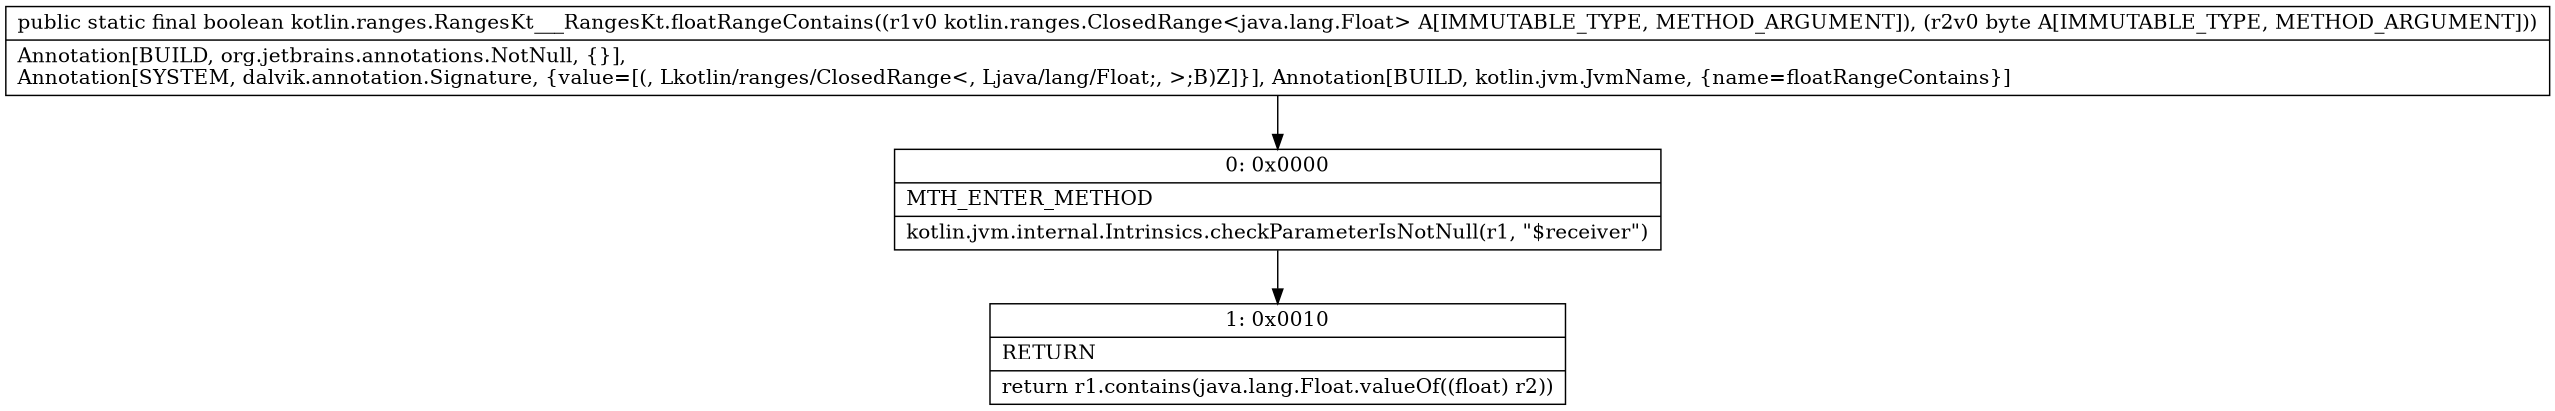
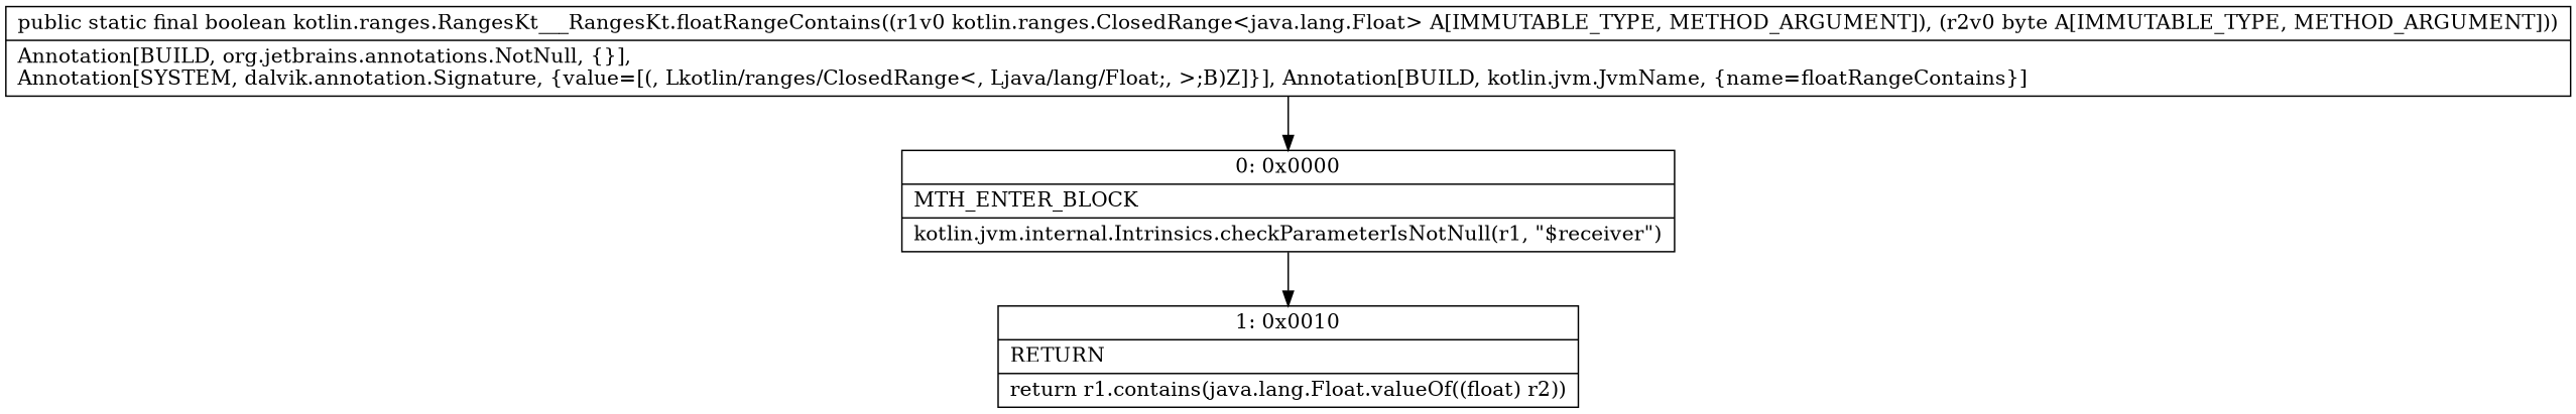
  digraph {
    node [shape=record]
-   n1 [label="{0\:\ 0x0000|MTH_ENTER_METHOD\l|kotlin.jvm.internal.Intrinsics.checkParameterIsNotNull(r1, \"$receiver\")\l}"]
+   n1 [label="{0\:\ 0x0000|MTH_ENTER_BLOCK\l|kotlin.jvm.internal.Intrinsics.checkParameterIsNotNull(r1, \"$receiver\")\l}"]
    n2 [label="{1\:\ 0x0010|RETURN\l|return r1.contains(java.lang.Float.valueOf((float) r2))\l}"]
    n3 [label="{public static final boolean kotlin.ranges.RangesKt___RangesKt.floatRangeContains((r1v0 kotlin.ranges.ClosedRange\<java.lang.Float\> A[IMMUTABLE_TYPE, METHOD_ARGUMENT]), (r2v0 byte A[IMMUTABLE_TYPE, METHOD_ARGUMENT]))  | Annotation[BUILD, org.jetbrains.annotations.NotNull, \{\}], \lAnnotation[SYSTEM, dalvik.annotation.Signature, \{value=[(, Lkotlin\/ranges\/ClosedRange\<, Ljava\/lang\/Float;, \>;B)Z]\}], Annotation[BUILD, kotlin.jvm.JvmName, \{name=floatRangeContains\}]\l}"]
    n1 -> n2
    n3 -> n1
  }
